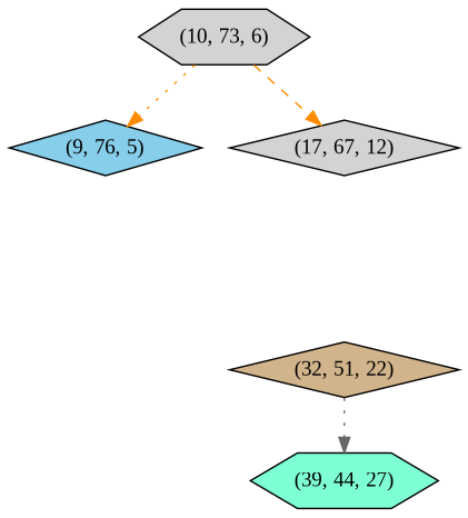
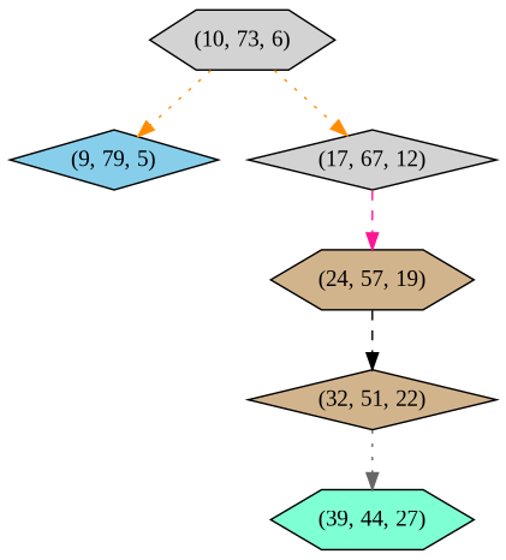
  digraph {
    fontname="Liberation Serif"
    node [fillcolor=lightgrey fontname="Liberation Serif" shape=diamond style=filled]
    edge [color=darkorange fontname="Liberation Serif" style=dotted]
-   "(9, 76, 5)" [fillcolor=skyblue]
+   "(9, 76, 5)" [fillcolor=skyblue label="(9, 79, 5)"]
    "(10, 73, 6)" [shape=hexagon]
    "(17, 67, 12)"
+   "(24, 57, 19)" [fillcolor=tan shape=hexagon]
    n5 [fillcolor=tan label="(32, 51, 22)"]
    "(39, 44, 27)" [fillcolor=aquamarine shape=hexagon]
    "(10, 73, 6)" -> "(9, 76, 5)"
-   "(10, 73, 6)" -> "(17, 67, 12)" [style=dashed]
+   "(10, 73, 6)" -> "(17, 67, 12)"
+   "(17, 67, 12)" -> "(24, 57, 19)" [color=deeppink style=dashed]
+   "(24, 57, 19)" -> n5 [color=black style=dashed]
    n5 -> "(39, 44, 27)" [color=gray40]
  }
